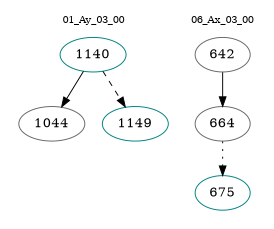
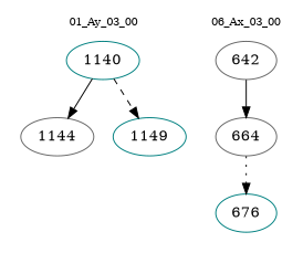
  digraph {
    node [color=teal]
    edge [color=black style=solid]
    n1 [label=1140]
-   n2 [color=gray40 label=1044]
+   n2 [color=gray40 label=1144]
    n3 [label=1149]
    n4 [color=gray40 label=664]
    n5 [color=gray40 label=642]
-   n6 [label=675]
+   n6 [label=676]
    subgraph cluster_1 {
      color=white
      fontsize=10
      label="01_Ay_03_00"
      n1
      n2
      n3
    }
    subgraph cluster_2 {
      color=white
      fontsize=10
      label="06_Ax_03_00"
      n4
      n5
      n6
    }
    n1 -> n2
    n1 -> n3 [style=dashed]
    n4 -> n6 [style=dotted]
    n5 -> n4
  }
